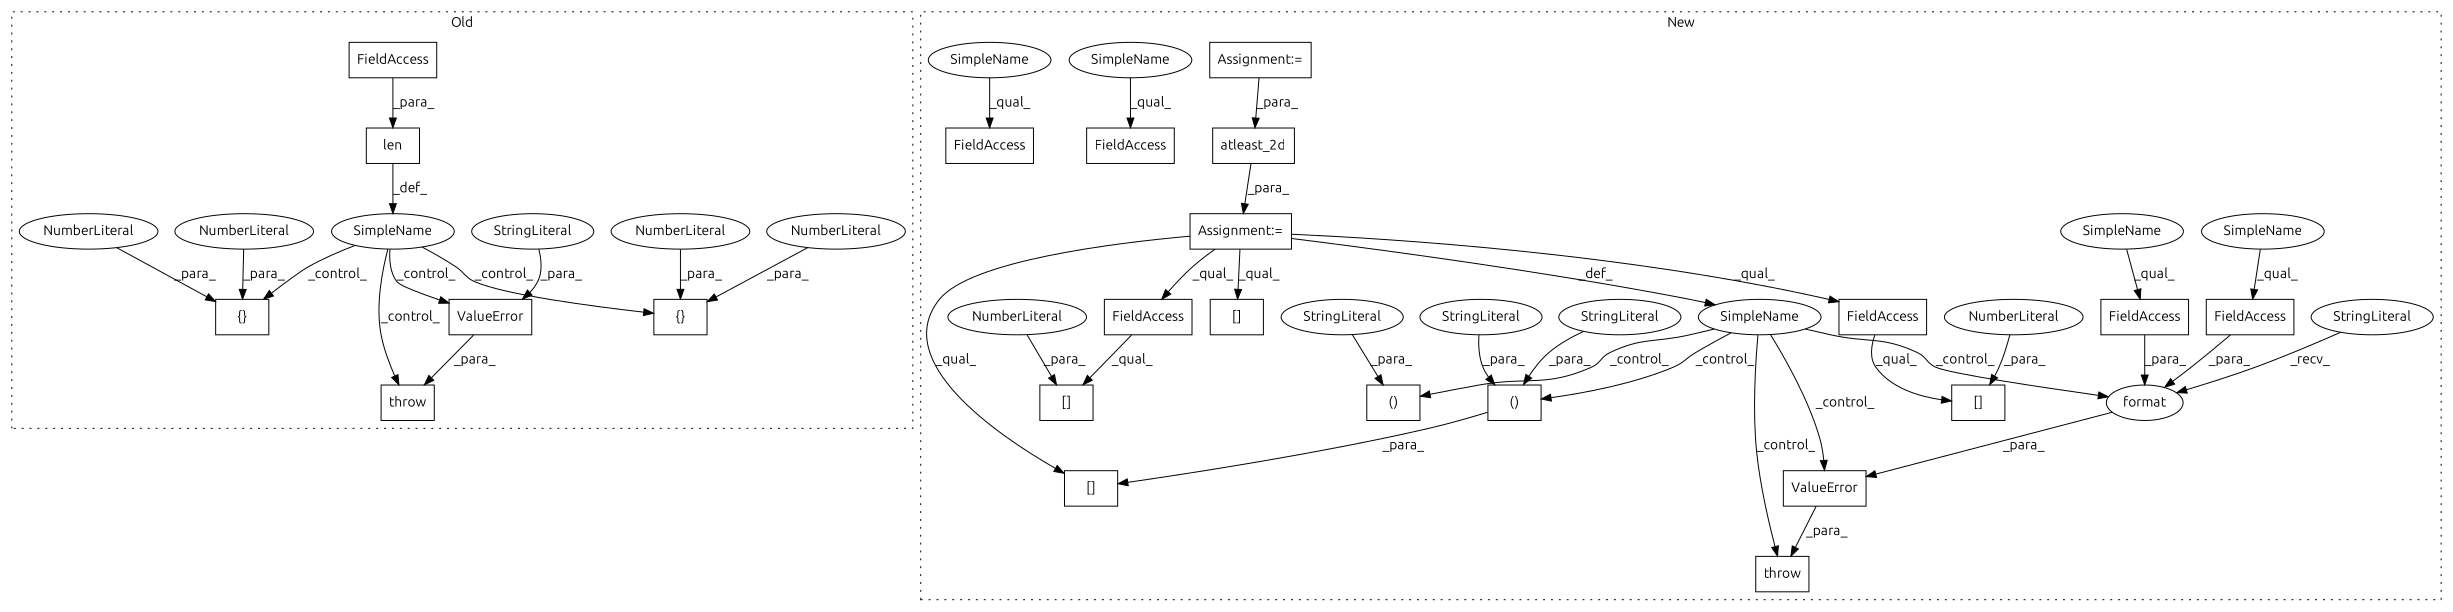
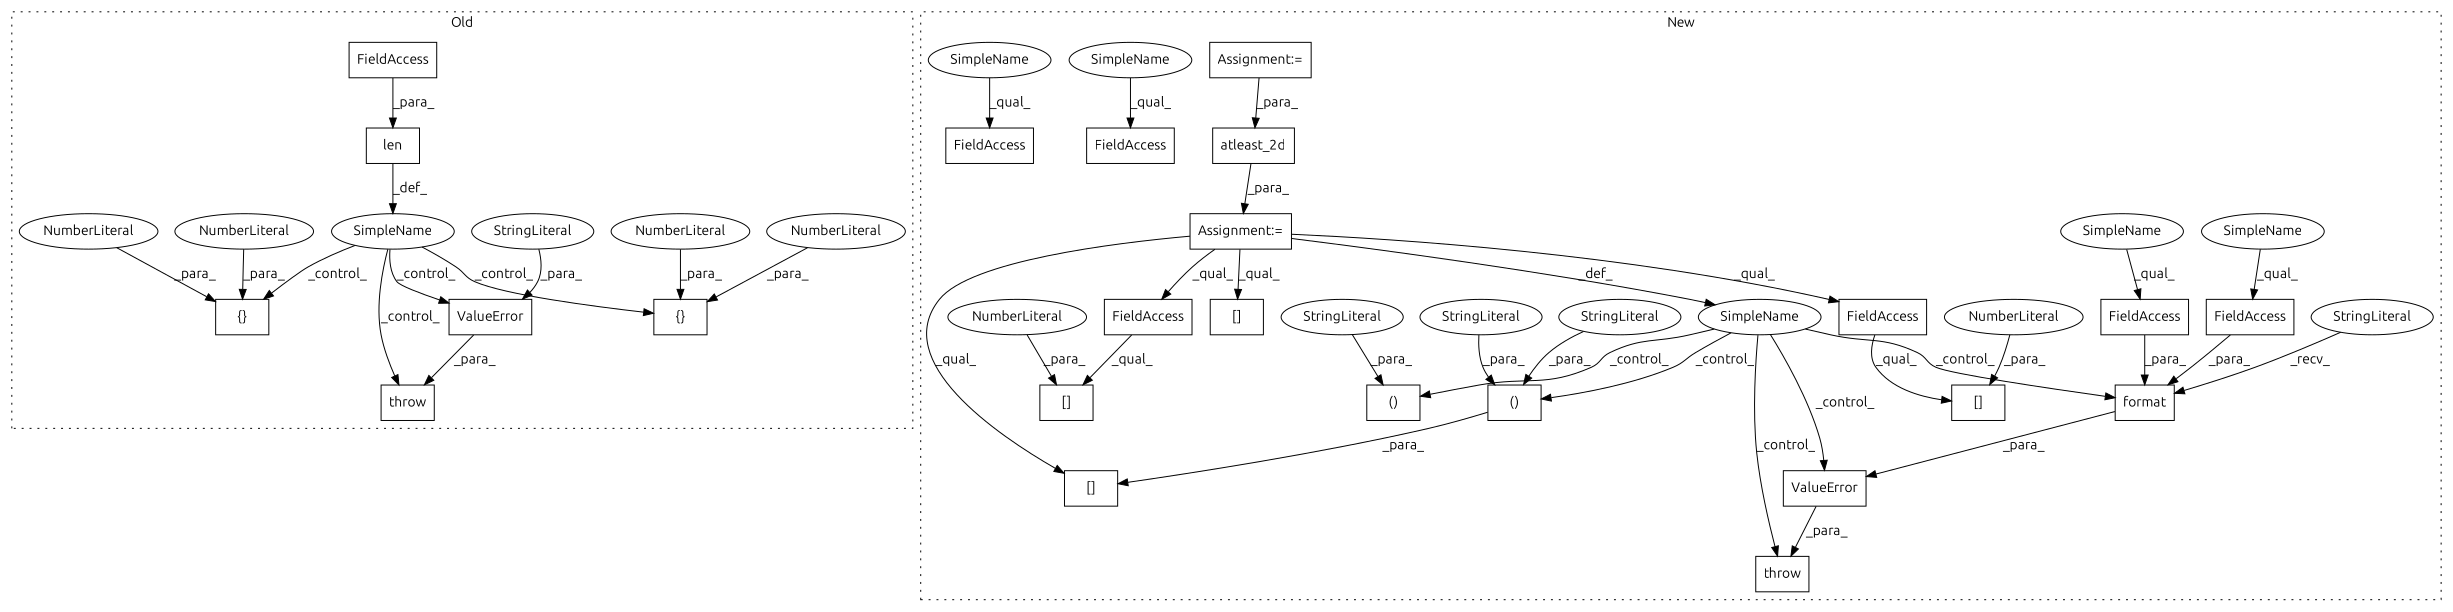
  digraph {
    fontname=Ubuntu
    node [a=22 l=1 shape=box fontname=Ubuntu]
    edge [fontname=Ubuntu]
    n1 [a=32 l="11,1" label=ValueError s="2201,2242"]
    n2 [a=53 l=6 label=throw s=2195]
    n3 [a=45 l=30 label=StringLiteral s=2212 shape=ellipse]
    n4 [a=42 label=SimpleName shape=ellipse l=""]
    n5 [a=4 l="1,1" label="{}" s="1574,1578"]
    n6 [a=34 label=NumberLiteral s=1575 shape=ellipse]
    n7 [a=4 l="1,1" label="{}" s="1944,1948"]
    n8 [a=34 label=NumberLiteral s=1577 shape=ellipse]
    n9 [a=34 label=NumberLiteral s=1945 shape=ellipse]
    n10 [a=32 l="4,1" label=len s="1513,1518"]
    n11 [label=FieldAccess s=1517]
    n12 [a=34 label=NumberLiteral s=1947 shape=ellipse]
-   n13 [a=32 l="7,1" label=format s="3466,3512" shape=ellipse]
+   n13 [a=32 l="7,1" label=format s="3466,3512"]
    n14 [a=45 l=50 label=StringLiteral s=3415 shape=ellipse]
    n15 [a=53 l=6 label=throw s=3398]
    n16 [a=32 l="11,1" label=ValueError s="3404,3513"]
    n17 [l=7 label=FieldAccess s=3505]
    n18 [l=7 label=FieldAccess s=3485]
    n19 [a=42 label=SimpleName shape=ellipse l=""]
    n20 [a=7 label="Assignment:=" s=2437]
    n21 [a=2 l="8,1" label="[]" s="2603,2612"]
    n22 [l=7 label=FieldAccess s=2625]
    n23 [l=7 label=FieldAccess s=2603]
    n24 [a=2 l="8,1" label="[]" s="2644,2653"]
    n25 [a=34 label=NumberLiteral s=2652 shape=ellipse]
    n26 [a=106 l=30 label="()" s=3155]
    n27 [a=2 l="9,2" label="[]" s="3317,3373"]
    n28 [a=106 l=47 label="()" s=3326]
    n29 [a=34 label=NumberLiteral s=2611 shape=ellipse]
    n30 [a=2 l="8,1" label="[]" s="3019,3028"]
    n31 [a=45 l=16 label=StringLiteral s=3357 shape=ellipse]
    n32 [a=45 l=18 label=StringLiteral s=3326 shape=ellipse]
    n33 [a=45 l=16 label=StringLiteral s=3169 shape=ellipse]
    n34 [l=7 label=FieldAccess s=2644]
    n35 [l=7 label=FieldAccess s=3473]
    n36 [a=7 label="Assignment:=" s=2548]
    n37 [a=32 l="11,1" label=atleast_2d s="2555,2567"]
    n38 [a=42 l=3 label=SimpleName s=2625 shape=ellipse]
    n39 [a=42 l=3 label=SimpleName s=3505 shape=ellipse]
    n40 [a=42 l=3 label=SimpleName s=3473 shape=ellipse]
    n41 [a=42 l=3 label=SimpleName s=3485 shape=ellipse]
    subgraph cluster_1 {
      label=Old
      style=dotted
      n1
      n2
      n3
      n4
      n5
      n6
      n7
      n8
      n9
      n10
      n11
      n12
    }
    subgraph cluster_2 {
      label=New
      style=dotted
      n13
      n14
      n15
      n16
      n17
      n18
      n19
      n20
      n21
      n22
      n23
      n24
      n25
      n26
      n27
      n28
      n29
      n30
      n31
      n32
      n33
      n34
      n35
      n36
      n37
      n38
      n39
      n40
      n41
    }
    n1 -> n2 [label=_para_]
    n3 -> n1 [label=_para_]
    n4 -> n1 [label=_control_]
    n4 -> n2 [label=_control_]
    n4 -> n5 [label=_control_]
    n4 -> n7 [label=_control_]
    n6 -> n5 [label=_para_]
    n8 -> n5 [label=_para_]
    n9 -> n7 [label=_para_]
    n10 -> n4 [label=_def_]
    n11 -> n10 [label=_para_]
    n12 -> n7 [label=_para_]
    n13 -> n16 [label=_para_]
    n14 -> n13 [label=_recv_]
    n16 -> n15 [label=_para_]
    n17 -> n13 [label=_para_]
    n18 -> n13 [label=_para_]
    n19 -> n13 [label=_control_]
    n19 -> n15 [label=_control_]
    n19 -> n16 [label=_control_]
    n19 -> n26 [label=_control_]
    n19 -> n28 [label=_control_]
    n20 -> n37 [label=_para_]
    n23 -> n21 [label=_qual_]
    n25 -> n24 [label=_para_]
    n28 -> n27 [label=_para_]
    n29 -> n21 [label=_para_]
    n31 -> n28 [label=_para_]
    n32 -> n28 [label=_para_]
    n33 -> n26 [label=_para_]
    n34 -> n24 [label=_qual_]
    n36 -> n19 [label=_def_]
    n36 -> n23 [label=_qual_]
    n36 -> n27 [label=_qual_]
    n36 -> n30 [label=_qual_]
    n36 -> n34 [label=_qual_]
    n37 -> n36 [label=_para_]
    n38 -> n22 [label=_qual_]
    n39 -> n17 [label=_qual_]
    n40 -> n35 [label=_qual_]
    n41 -> n18 [label=_qual_]
  }
